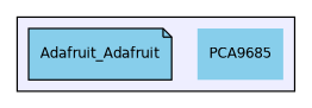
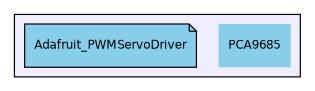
  digraph {
    compound=true
    node [fontname=Helvetica fontsize=10 style=filled fillcolor=skyblue]
    n1 [label=PCA9685 shape=plaintext]
-   n2 [color=black label=Adafruit_Adafruit shape=note]
+   n2 [color=black label=Adafruit_PWMServoDriver shape=note]
    subgraph cluster_1 {
      bgcolor="#eeeeff"
      pencolor=black
      n1
      n2
    }
  }
